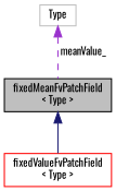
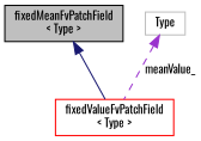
  digraph {
    fontname=Oswald
    node [fontname=Oswald fontsize=10 shape=record]
    edge [dir=back fontname=Oswald fontsize=10 labelfontname=Helvetica labelfontsize=10]
    n1 [color=black fillcolor=grey75 fontcolor=black height=0.2 label="fixedMeanFvPatchField\l\< Type \>" style=filled width=0.4]
    n2 [color=red height=0.2 label="fixedValueFvPatchField\l\< Type \>" width=0.4]
    n3 [color=grey75 height=0.2 label=Type width=0.4]
    n1 -> n2 [color=midnightblue style=solid]
-   n3 -> n1 [color=darkorchid3 label=" meanValue_" style=dashed]
+   n3 -> n2 [color=darkorchid3 label=" meanValue_" style=dashed]
  }
